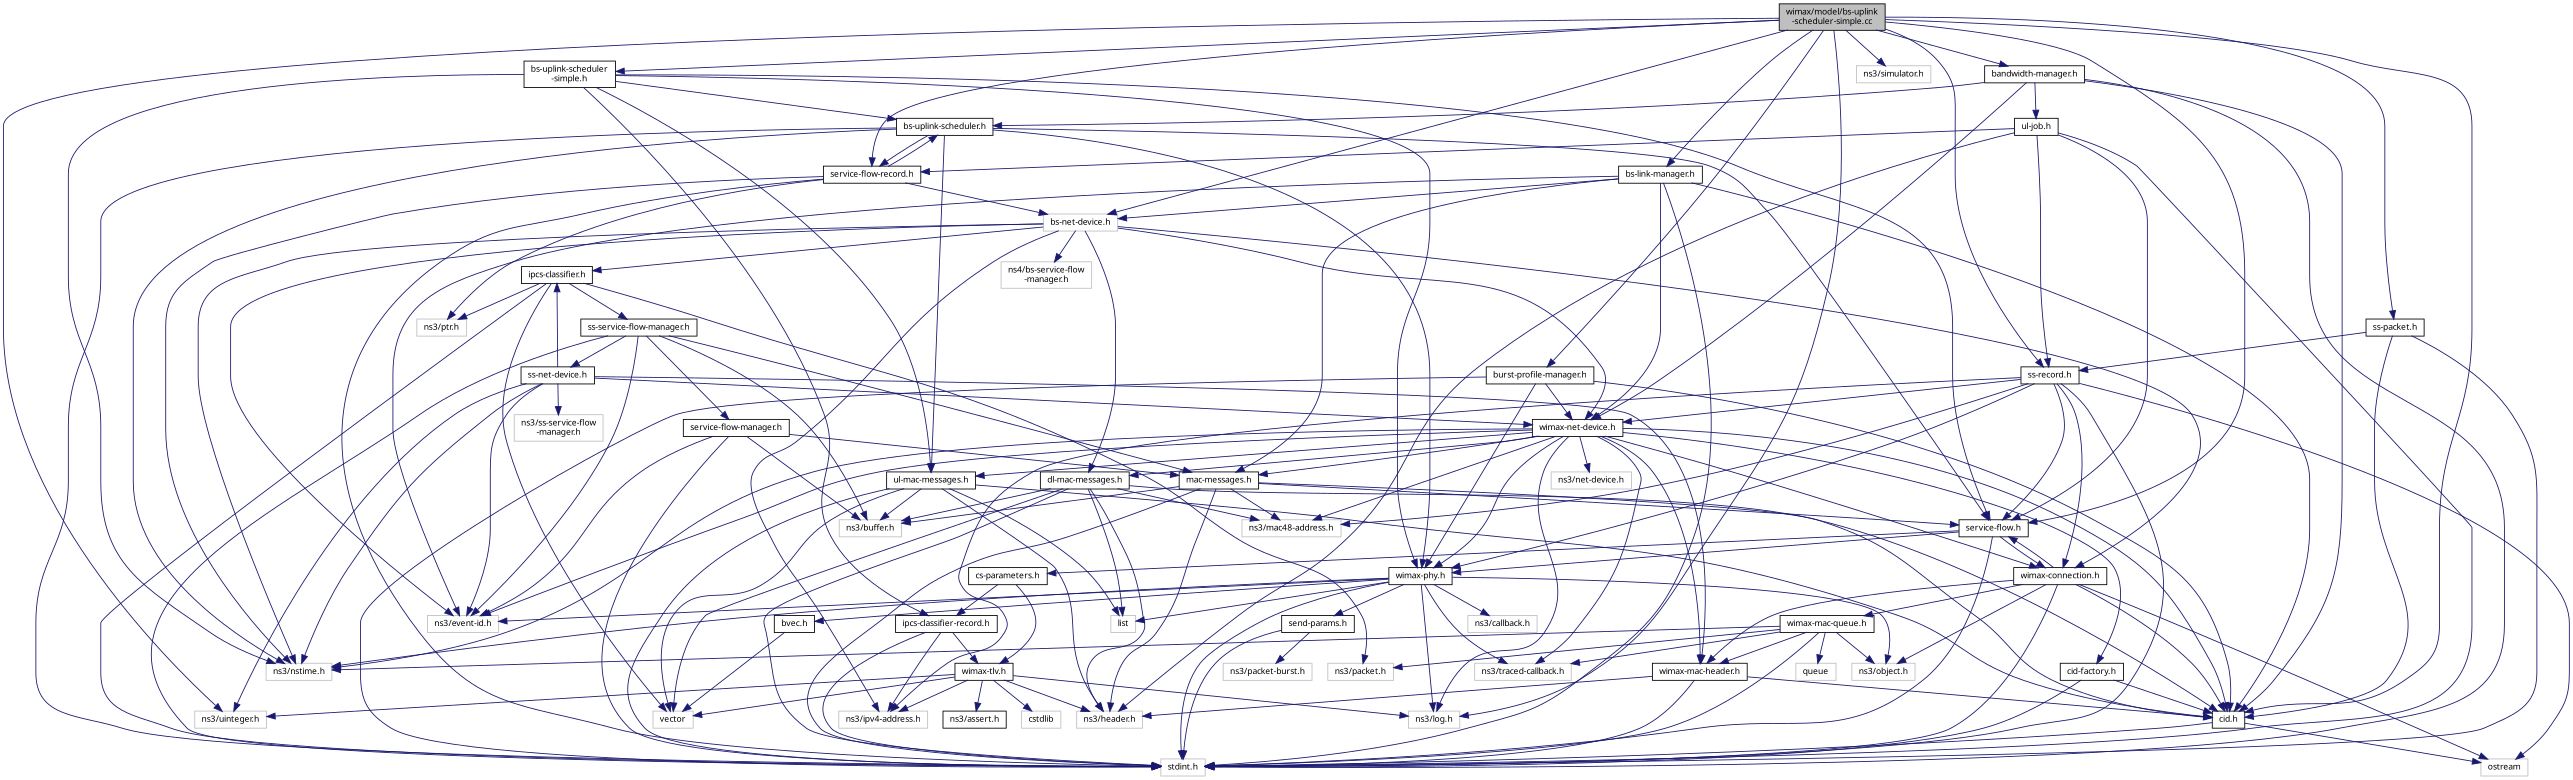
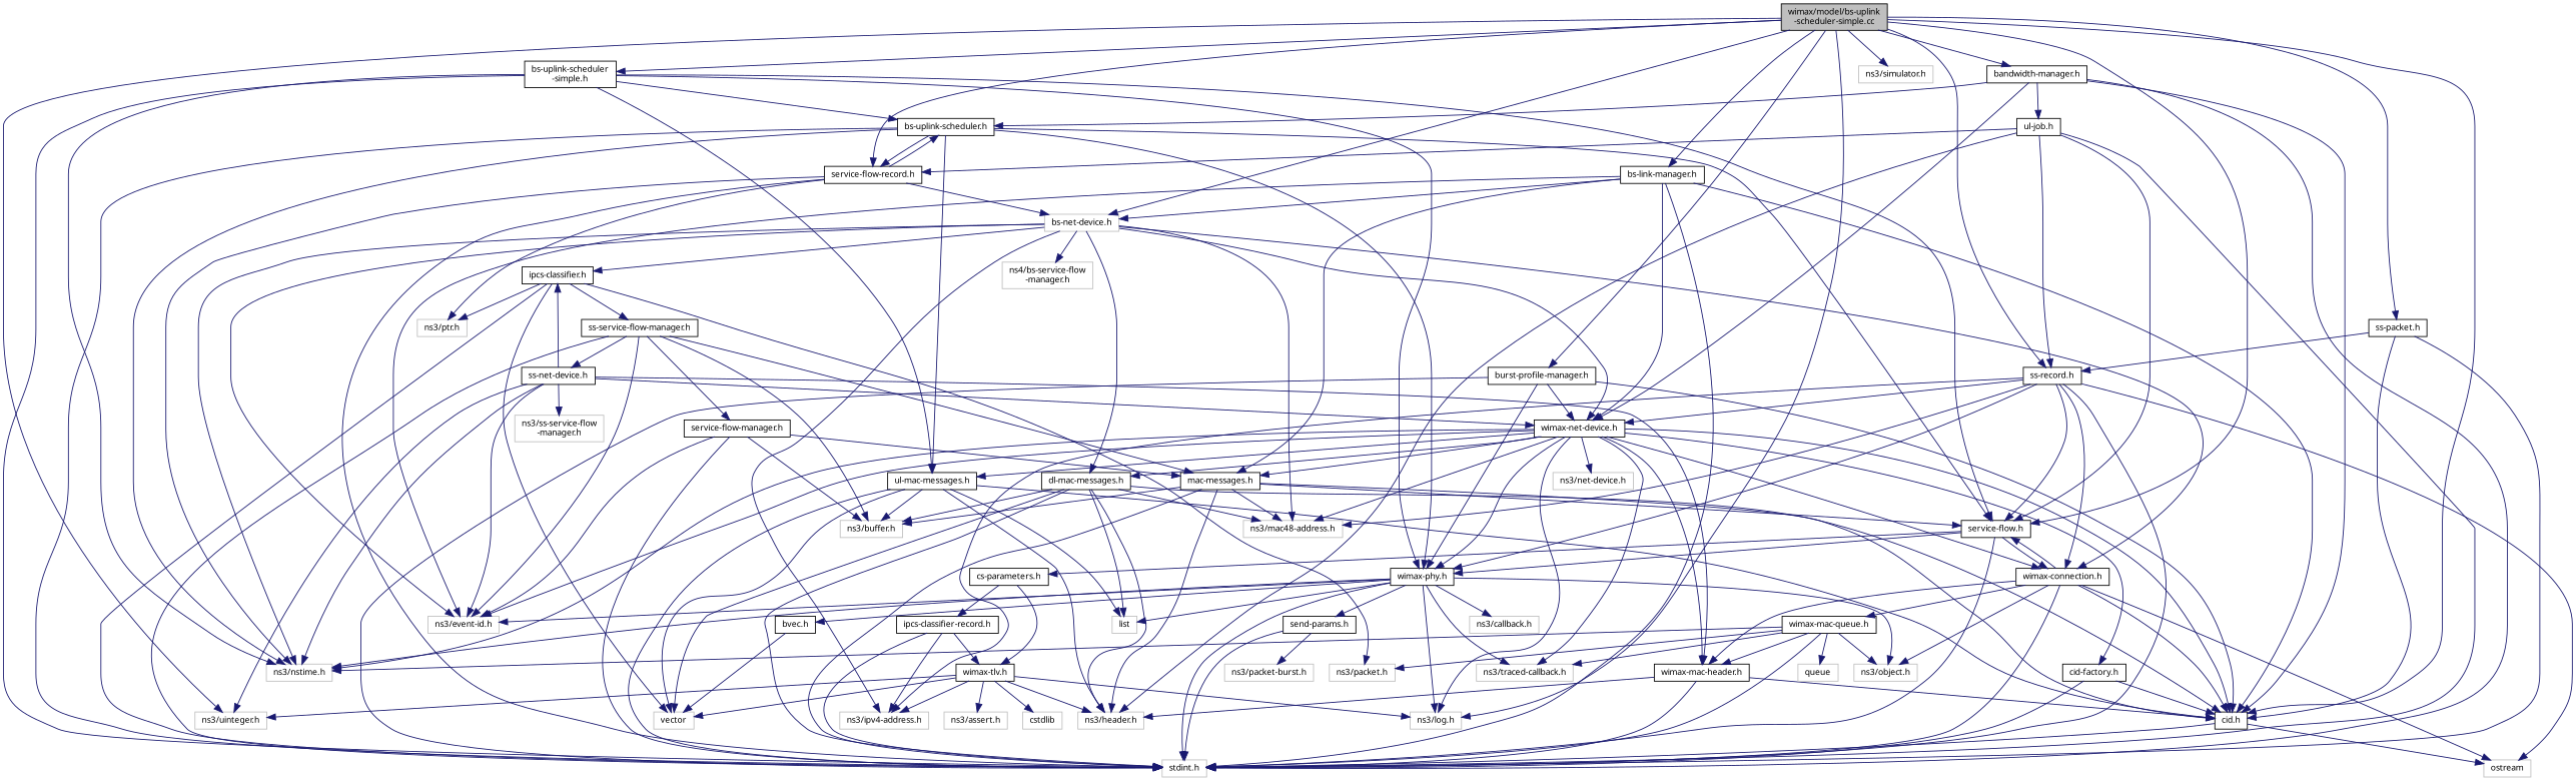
  digraph {
    fontname="Noto Sans"
    node [color=black fillcolor=white fontname="Noto Sans" fontsize=10 shape=record style=filled]
    edge [color=midnightblue fontname="Noto Sans" fontsize=10 labelfontname=Helvetica labelfontsize=10 style=solid]
    n1 [fillcolor=grey75 fontcolor=black height=0.2 label="wimax/model/bs-uplink\l-scheduler-simple.cc" width=0.4]
    n2 [height=0.2 label="bs-uplink-scheduler\l-simple.h" width=0.4]
    n3 [height=0.2 label="cid.h" width=0.4]
    n4 [color=grey75 height=0.2 label="ns3/log.h" width=0.4]
    n5 [height=0.2 label="service-flow-record.h" width=0.4]
    n6 [color=grey75 height=0.2 label="bs-net-device.h" width=0.4]
    n7 [height=0.2 label="service-flow.h" width=0.4]
    n8 [color=grey75 height=0.2 label="ns3/uinteger.h" width=0.4]
    n9 [color=grey75 height=0.2 label="ns3/simulator.h" width=0.4]
    n10 [height=0.2 label="burst-profile-manager.h" width=0.4]
    n11 [height=0.2 label="ss-packet.h" width=0.4]
    n12 [height=0.2 label="ss-record.h" width=0.4]
    n13 [height=0.2 label="bs-link-manager.h" width=0.4]
    n14 [height=0.2 label="bandwidth-manager.h" width=0.4]
    n15 [color=grey75 height=0.2 label="stdint.h" width=0.4]
    n16 [height=0.2 label="ul-mac-messages.h" width=0.4]
    n17 [color=grey75 height=0.2 label="ns3/nstime.h" width=0.4]
    n18 [height=0.2 label="wimax-phy.h" width=0.4]
    n19 [height=0.2 label="bs-uplink-scheduler.h" width=0.4]
    n20 [color=grey75 height=0.2 label=ostream width=0.4]
    n21 [color=grey75 height=0.2 label="ns3/ptr.h" width=0.4]
    n22 [color=grey75 height=0.2 label="ns3/event-id.h" width=0.4]
    n23 [height=0.2 label="wimax-net-device.h" width=0.4]
    n24 [color=grey75 height=0.2 label="ns3/mac48-address.h" width=0.4]
    n25 [height=0.2 label="wimax-connection.h" width=0.4]
    n26 [color=grey75 height=0.2 label="ns3/ipv4-address.h" width=0.4]
    n27 [height=0.2 label="dl-mac-messages.h" width=0.4]
    n28 [color=grey75 height=0.2 label="ns4/bs-service-flow\l-manager.h" width=0.4]
    n29 [height=0.2 label="ipcs-classifier.h" width=0.4]
    n30 [height=0.2 label="cs-parameters.h" width=0.4]
    n31 [height=0.2 label="mac-messages.h" width=0.4]
    n32 [height=0.2 label="ul-job.h" width=0.4]
    n33 [color=grey75 height=0.2 label="ns3/buffer.h" width=0.4]
    n34 [color=grey75 height=0.2 label=list width=0.4]
    n35 [color=grey75 height=0.2 label="ns3/header.h" width=0.4]
    n36 [color=grey75 height=0.2 label=vector width=0.4]
    n37 [color=grey75 height=0.2 label="ns3/callback.h" width=0.4]
    n38 [height=0.2 label="bvec.h" width=0.4]
    n39 [height=0.2 label="send-params.h" width=0.4]
    n40 [color=grey75 height=0.2 label="ns3/object.h" width=0.4]
    n41 [color=grey75 height=0.2 label="ns3/traced-callback.h" width=0.4]
    n42 [color=grey75 height=0.2 label="ns3/packet-burst.h" width=0.4]
    n43 [color=grey75 height=0.2 label="ns3/net-device.h" width=0.4]
    n44 [height=0.2 label="wimax-mac-header.h" width=0.4]
    n45 [height=0.2 label="cid-factory.h" width=0.4]
    n46 [height=0.2 label="wimax-mac-queue.h" width=0.4]
    n47 [color=grey75 height=0.2 label="ns3/packet.h" width=0.4]
    n48 [height=0.2 label="ss-service-flow-manager.h" width=0.4]
    n49 [color=grey75 height=0.2 label=queue width=0.4]
    n50 [height=0.2 label="ipcs-classifier-record.h" width=0.4]
    n51 [height=0.2 label="wimax-tlv.h" width=0.4]
    n52 [color=grey75 height=0.2 label=cstdlib width=0.4]
-   n53 [height=0.2 label="ns3/assert.h" width=0.4]
+   n53 [color=grey75 height=0.2 label="ns3/assert.h" width=0.4]
    n54 [height=0.2 label="service-flow-manager.h" width=0.4]
    n55 [height=0.2 label="ss-net-device.h" width=0.4]
    n56 [color=grey75 height=0.2 label="ns3/ss-service-flow\l-manager.h" width=0.4]
    n1 -> n2
    n1 -> n3
    n1 -> n4
    n1 -> n5
    n1 -> n6
    n1 -> n7
    n1 -> n8
    n1 -> n9
    n1 -> n10
    n1 -> n11
    n1 -> n12
    n1 -> n13
    n1 -> n14
    n2 -> n7
-   n2 -> n50
+   n2 -> n15
    n2 -> n16
    n2 -> n17
    n2 -> n18
    n2 -> n19
    n3 -> n15
    n3 -> n20
    n5 -> n6
    n5 -> n15
    n5 -> n17
    n5 -> n19
    n5 -> n21
    n6 -> n17
    n6 -> n22
    n6 -> n23
+   n6 -> n24
    n6 -> n25
    n6 -> n26
    n6 -> n27
    n6 -> n28
    n6 -> n29
    n7 -> n15
    n7 -> n18
    n7 -> n25
    n7 -> n30
    n10 -> n3
    n10 -> n15
    n10 -> n18
    n10 -> n23
    n11 -> n3
    n11 -> n12
    n11 -> n15
    n12 -> n7
    n12 -> n15
    n12 -> n18
    n12 -> n20
    n12 -> n23
    n12 -> n24
    n12 -> n25
    n12 -> n26
    n13 -> n3
    n13 -> n6
    n13 -> n15
    n13 -> n22
    n13 -> n23
    n13 -> n31
    n14 -> n3
    n14 -> n15
    n14 -> n19
    n14 -> n23
    n14 -> n32
    n16 -> n3
    n16 -> n15
    n16 -> n33
    n16 -> n34
    n16 -> n35
    n16 -> n36
    n18 -> n4
    n18 -> n15
    n18 -> n17
    n18 -> n22
    n18 -> n34
    n18 -> n37
    n18 -> n38
    n18 -> n39
    n18 -> n40
    n18 -> n41
    n19 -> n5
    n19 -> n7
    n19 -> n15
    n19 -> n16
    n19 -> n17
    n19 -> n18
    n23 -> n3
    n23 -> n4
    n23 -> n16
    n23 -> n17
    n23 -> n18
    n23 -> n22
    n23 -> n24
    n23 -> n25
    n23 -> n27
    n23 -> n31
    n23 -> n41
    n23 -> n43
    n23 -> n44
    n23 -> n45
    n25 -> n3
    n25 -> n7
    n25 -> n15
    n25 -> n20
    n25 -> n40
    n25 -> n44
    n25 -> n46
    n27 -> n3
    n27 -> n15
    n27 -> n24
    n27 -> n33
    n27 -> n34
    n27 -> n35
    n27 -> n36
    n29 -> n15
    n29 -> n21
    n29 -> n36
    n29 -> n47
    n29 -> n48
    n30 -> n50
    n30 -> n51
    n31 -> n3
    n31 -> n7
    n31 -> n15
    n31 -> n24
    n31 -> n33
    n31 -> n35
    n32 -> n5
    n32 -> n7
    n32 -> n12
    n32 -> n15
    n32 -> n35
    n38 -> n36
    n39 -> n15
    n39 -> n42
    n44 -> n3
    n44 -> n15
    n44 -> n35
    n45 -> n3
    n45 -> n15
    n46 -> n15
    n46 -> n17
    n46 -> n40
    n46 -> n41
    n46 -> n44
    n46 -> n47
    n46 -> n49
    n48 -> n15
    n48 -> n22
    n48 -> n31
    n48 -> n33
    n48 -> n54
    n48 -> n55
    n50 -> n15
    n50 -> n26
    n50 -> n51
    n51 -> n4
    n51 -> n8
    n51 -> n26
    n51 -> n35
    n51 -> n36
    n51 -> n52
    n51 -> n53
    n54 -> n15
    n54 -> n22
    n54 -> n31
    n54 -> n33
    n55 -> n8
    n55 -> n17
    n55 -> n22
    n55 -> n23
    n55 -> n29
    n55 -> n44
    n55 -> n56
  }
